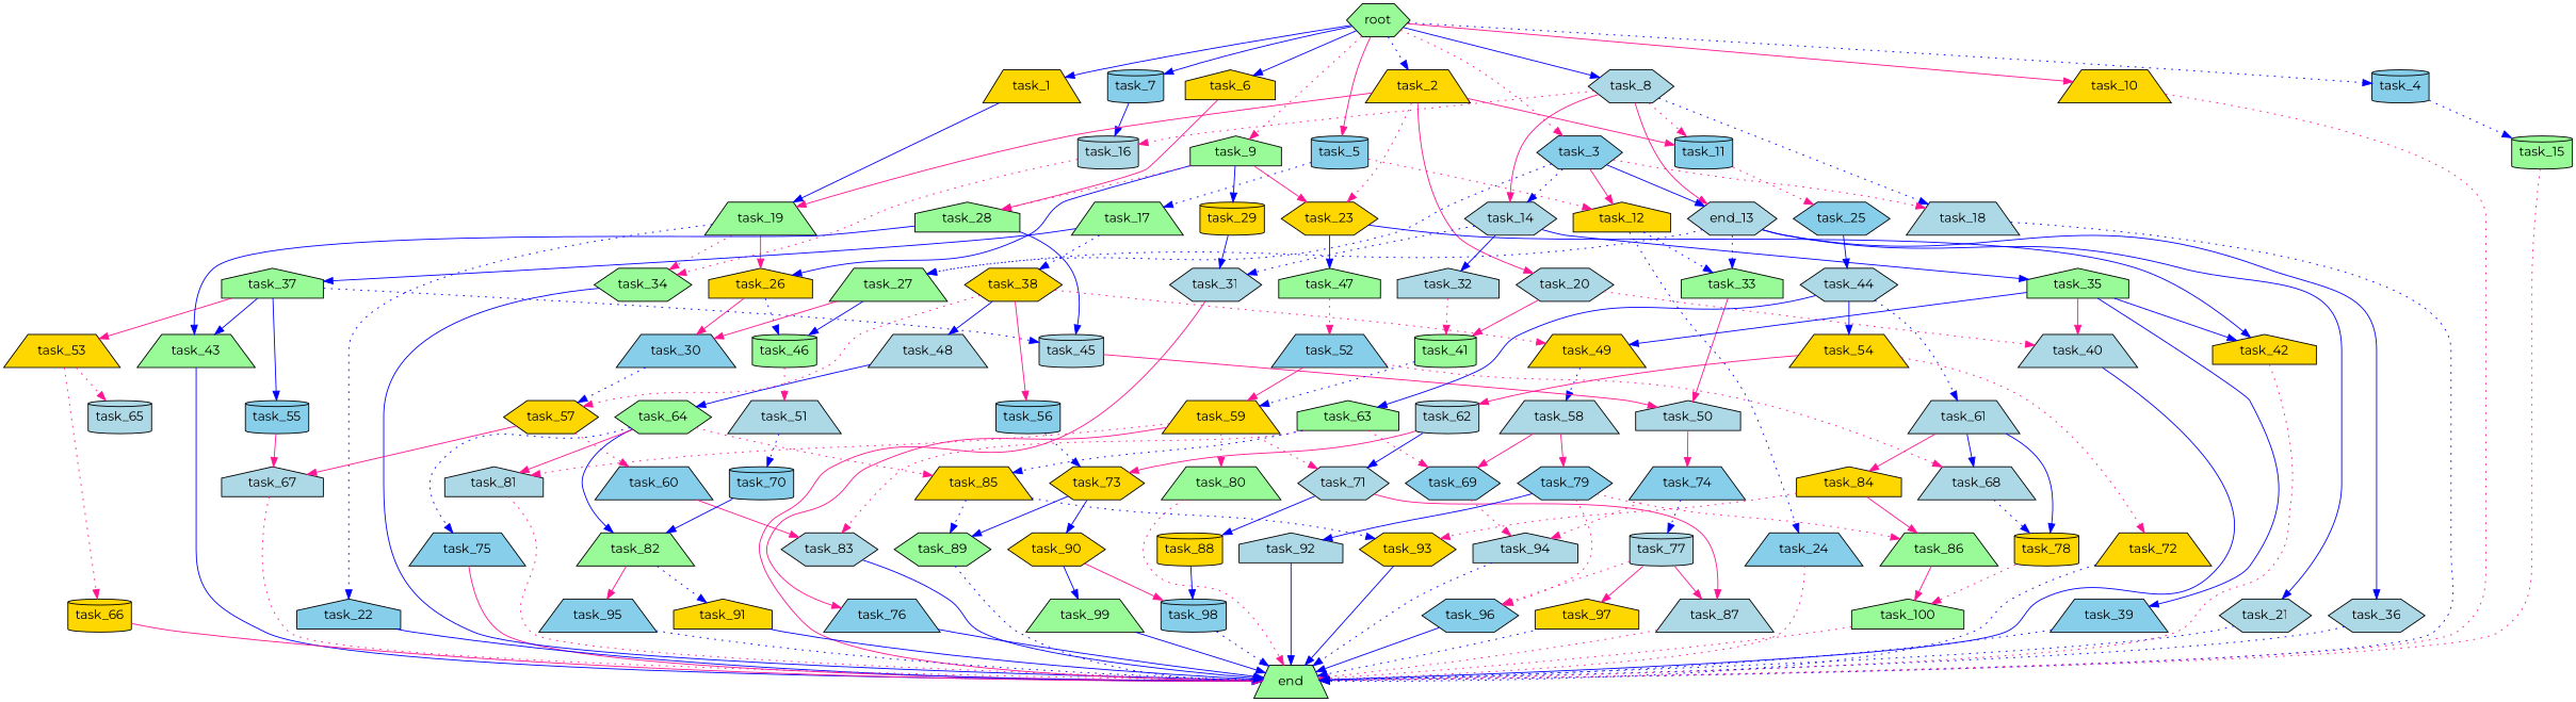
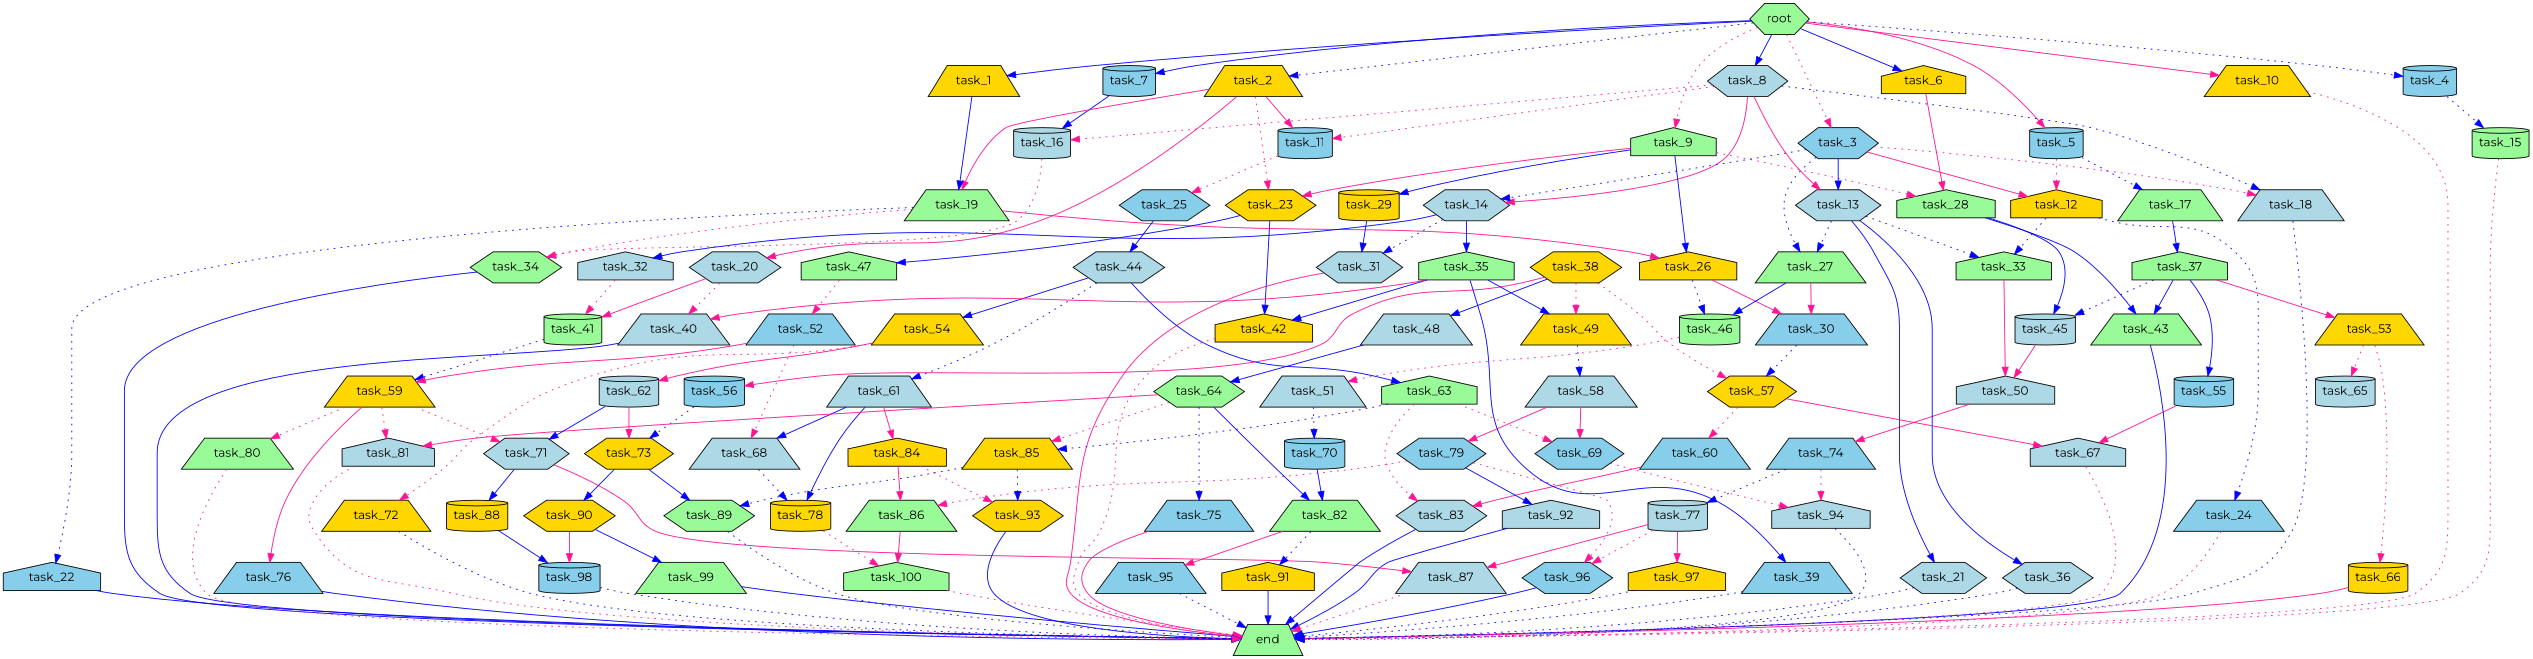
  digraph {
    fontname=Montserrat
    node [fillcolor=lightblue fontname=Montserrat shape=trapezium style=filled]
    edge [color=blue fontname=Montserrat style=solid]
    task_75 [fillcolor=skyblue]
    end [fillcolor=palegreen]
    task_100 [fillcolor=palegreen shape=house]
    task_92 [shape=house]
    task_19 [fillcolor=palegreen]
    task_22 [fillcolor=skyblue shape=house]
    task_26 [fillcolor=gold shape=house]
    task_34 [fillcolor=palegreen shape=hexagon]
    task_30 [fillcolor=skyblue]
    task_46 [fillcolor=palegreen shape=cylinder]
    task_78 [fillcolor=gold shape=cylinder]
    task_68
    task_71 [shape=hexagon]
    task_88 [fillcolor=gold shape=cylinder]
    task_87
    task_98 [fillcolor=skyblue shape=cylinder]
    task_60 [fillcolor=skyblue]
    task_83 [shape=hexagon]
    task_73 [fillcolor=gold shape=hexagon]
    task_89 [fillcolor=palegreen shape=hexagon]
    task_90 [fillcolor=gold shape=hexagon]
    task_99 [fillcolor=palegreen]
    task_50 [shape=house]
    task_74 [fillcolor=skyblue]
    task_94 [shape=house]
    task_77 [shape=cylinder]
    task_31 [shape=hexagon]
    task_10 [fillcolor=gold]
    task_49 [fillcolor=gold]
    task_58
    task_79 [fillcolor=skyblue shape=hexagon]
    task_69 [fillcolor=skyblue shape=hexagon]
    task_12 [fillcolor=gold shape=house]
    task_33 [fillcolor=palegreen shape=house]
    task_24 [fillcolor=skyblue]
    task_96 [fillcolor=skyblue shape=hexagon]
    task_86 [fillcolor=palegreen]
    task_37 [fillcolor=palegreen shape=house]
    task_55 [fillcolor=skyblue shape=cylinder]
    task_45 [shape=cylinder]
    task_43 [fillcolor=palegreen]
    task_53 [fillcolor=gold]
    task_67 [shape=house]
    task_65 [shape=cylinder]
    task_66 [fillcolor=gold shape=cylinder]
    task_61
    task_84 [fillcolor=gold shape=house]
    task_93 [fillcolor=gold shape=hexagon]
    task_42 [fillcolor=gold shape=house]
    task_70 [fillcolor=skyblue shape=cylinder]
    task_51
    task_82 [fillcolor=palegreen]
    root [fillcolor=palegreen shape=hexagon]
    task_7 [fillcolor=skyblue shape=cylinder]
    task_2 [fillcolor=gold]
    task_5 [fillcolor=skyblue shape=cylinder]
    task_8 [shape=hexagon]
    task_9 [fillcolor=palegreen shape=house]
    task_1 [fillcolor=gold]
    task_6 [fillcolor=gold shape=house]
    task_4 [fillcolor=skyblue shape=cylinder]
    task_3 [fillcolor=skyblue shape=hexagon]
    task_16 [shape=cylinder]
    task_11 [fillcolor=skyblue shape=cylinder]
    task_20 [shape=hexagon]
    task_23 [fillcolor=gold shape=hexagon]
    task_17 [fillcolor=palegreen]
-   task_13 [shape=hexagon label=end_13]
+   task_13 [shape=hexagon]
    task_14 [shape=hexagon]
    task_18
    task_28 [fillcolor=palegreen shape=house]
    task_29 [fillcolor=gold shape=cylinder]
    task_15 [fillcolor=palegreen shape=cylinder]
    task_27 [fillcolor=palegreen]
    task_56 [fillcolor=skyblue shape=cylinder]
    task_95 [fillcolor=skyblue]
    task_32 [shape=house]
    task_41 [fillcolor=palegreen shape=cylinder]
    task_59 [fillcolor=gold]
    task_25 [fillcolor=skyblue shape=hexagon]
    task_44 [shape=hexagon]
    task_54 [fillcolor=gold]
    task_63 [fillcolor=palegreen shape=house]
    task_36 [shape=hexagon]
    task_57 [fillcolor=gold shape=hexagon]
    task_40
    task_47 [fillcolor=palegreen shape=house]
    task_21 [shape=hexagon]
    task_64 [fillcolor=palegreen shape=hexagon]
    task_48
    task_81 [shape=house]
    task_85 [fillcolor=gold]
    task_38 [fillcolor=gold shape=hexagon]
    task_62 [shape=cylinder]
    task_72 [fillcolor=gold]
    task_52 [fillcolor=skyblue]
    task_76 [fillcolor=skyblue]
    task_80 [fillcolor=palegreen]
    task_35 [fillcolor=palegreen shape=house]
    task_97 [fillcolor=gold shape=house]
    task_91 [fillcolor=gold shape=house]
    task_39 [fillcolor=skyblue]
    task_75 -> end [color=deeppink]
    task_100 -> end [color=deeppink style=dotted]
    task_92 -> end
    task_19 -> task_22 [style=dotted]
    task_19 -> task_26 [color=deeppink]
    task_19 -> task_34 [color=deeppink style=dotted]
    task_22 -> end
    task_26 -> task_30 [color=deeppink]
    task_26 -> task_46 [style=dotted]
    task_34 -> end
    task_30 -> task_57 [style=dotted]
    task_46 -> task_51 [color=deeppink style=dotted]
    task_78 -> task_100 [color=deeppink style=dotted]
    task_68 -> task_78 [style=dotted]
    task_71 -> task_88
    task_71 -> task_87 [color=deeppink]
    task_88 -> task_98
    task_87 -> end [color=deeppink style=dotted]
    task_98 -> end [style=dotted]
    task_60 -> task_83 [color=deeppink]
    task_83 -> end
    task_73 -> task_89
    task_73 -> task_90
    task_89 -> end [style=dotted]
    task_90 -> task_98 [color=deeppink]
    task_90 -> task_99
    task_99 -> end
    task_50 -> task_74 [color=deeppink]
    task_74 -> task_94 [color=deeppink style=dotted]
    task_74 -> task_77 [style=dotted]
    task_94 -> end [style=dotted]
    task_77 -> task_87 [color=deeppink]
    task_77 -> task_96 [color=deeppink style=dotted]
    task_77 -> task_97 [color=deeppink]
    task_31 -> end [color=deeppink]
    task_10 -> end [color=deeppink style=dotted]
    task_49 -> task_58 [style=dotted]
    task_58 -> task_79 [color=deeppink]
    task_58 -> task_69 [color=deeppink]
    task_79 -> task_92
    task_79 -> task_96 [color=deeppink style=dotted]
    task_79 -> task_86 [color=deeppink style=dotted]
    task_69 -> task_94 [color=deeppink style=dotted]
    task_12 -> task_33 [style=dotted]
    task_12 -> task_24 [style=dotted]
    task_33 -> task_50 [color=deeppink]
    task_24 -> end [color=deeppink style=dotted]
    task_96 -> end
    task_86 -> task_100 [color=deeppink]
    task_37 -> task_55
    task_37 -> task_45 [style=dotted]
    task_37 -> task_43
    task_37 -> task_53 [color=deeppink]
    task_55 -> task_67 [color=deeppink]
    task_45 -> task_50 [color=deeppink]
    task_43 -> end
    task_53 -> task_65 [color=deeppink style=dotted]
    task_53 -> task_66 [color=deeppink style=dotted]
    task_67 -> end [color=deeppink style=dotted]
    task_66 -> end [color=deeppink]
    task_61 -> task_78
    task_61 -> task_68
    task_61 -> task_84 [color=deeppink]
    task_84 -> task_86 [color=deeppink]
    task_84 -> task_93 [color=deeppink style=dotted]
    task_93 -> end
    task_42 -> end [color=deeppink style=dotted]
    task_70 -> task_82
    task_51 -> task_70 [style=dotted]
    task_82 -> task_95 [color=deeppink]
    task_82 -> task_91 [style=dotted]
    root -> task_10 [color=deeppink]
    root -> task_7
    root -> task_2 [style=dotted]
    root -> task_5 [color=deeppink]
    root -> task_8
    root -> task_9 [color=deeppink style=dotted]
    root -> task_1
    root -> task_6
    root -> task_4 [style=dotted]
    root -> task_3 [color=deeppink style=dotted]
    task_7 -> task_16
    task_2 -> task_19 [color=deeppink]
    task_2 -> task_11 [color=deeppink]
    task_2 -> task_20 [color=deeppink]
    task_2 -> task_23 [color=deeppink style=dotted]
    task_5 -> task_12 [color=deeppink style=dotted]
    task_5 -> task_17 [style=dotted]
    task_8 -> task_16 [color=deeppink style=dotted]
    task_8 -> task_11 [color=deeppink style=dotted]
    task_8 -> task_13 [color=deeppink]
    task_8 -> task_14 [color=deeppink]
    task_8 -> task_18 [style=dotted]
    task_9 -> task_26
    task_9 -> task_23 [color=deeppink]
    task_9 -> task_28 [color=deeppink style=dotted]
    task_9 -> task_29
    task_1 -> task_19
    task_6 -> task_28 [color=deeppink]
    task_4 -> task_15 [style=dotted]
    task_3 -> task_12 [color=deeppink]
    task_3 -> task_13
    task_3 -> task_14 [style=dotted]
    task_3 -> task_18 [color=deeppink style=dotted]
    task_3 -> task_27 [style=dotted]
    task_16 -> task_34 [color=deeppink style=dotted]
    task_11 -> task_25 [color=deeppink style=dotted]
    task_20 -> task_41 [color=deeppink]
    task_20 -> task_40 [color=deeppink style=dotted]
    task_23 -> task_42
    task_23 -> task_47
    task_17 -> task_37
-   task_17 -> task_38 [style=dotted]
    task_13 -> task_33 [style=dotted]
    task_13 -> task_27 [style=dotted]
    task_13 -> task_36
    task_13 -> task_21
    task_14 -> task_31 [style=dotted]
    task_14 -> task_32
    task_14 -> task_35
    task_18 -> end [style=dotted]
    task_28 -> task_45
    task_28 -> task_43
    task_29 -> task_31
    task_15 -> end [color=deeppink style=dotted]
    task_27 -> task_30 [color=deeppink]
    task_27 -> task_46
    task_56 -> task_73 [style=dotted]
    task_95 -> end [style=dotted]
    task_32 -> task_41 [color=deeppink style=dotted]
    task_41 -> task_59 [style=dotted]
    task_59 -> task_71 [color=deeppink style=dotted]
    task_59 -> task_81 [color=deeppink style=dotted]
    task_59 -> task_76 [color=deeppink]
    task_59 -> task_80 [color=deeppink style=dotted]
    task_25 -> task_44
    task_44 -> task_61 [style=dotted]
    task_44 -> task_54
    task_44 -> task_63
    task_54 -> task_62 [color=deeppink]
    task_54 -> task_72 [color=deeppink style=dotted]
    task_63 -> task_83 [color=deeppink style=dotted]
    task_63 -> task_69 [color=deeppink style=dotted]
    task_63 -> task_85 [style=dotted]
    task_36 -> end [style=dotted]
    task_57 -> task_60 [color=deeppink style=dotted]
    task_57 -> task_67 [color=deeppink]
    task_40 -> end
    task_47 -> task_52 [color=deeppink style=dotted]
    task_21 -> end [style=dotted]
    task_64 -> task_75 [style=dotted]
    task_64 -> task_82
    task_64 -> task_81 [color=deeppink]
    task_64 -> task_85 [color=deeppink style=dotted]
    task_48 -> task_64
    task_81 -> end [color=deeppink style=dotted]
    task_85 -> task_89 [style=dotted]
    task_85 -> task_93 [style=dotted]
    task_38 -> task_49 [color=deeppink style=dotted]
    task_38 -> task_56 [color=deeppink]
    task_38 -> task_57 [color=deeppink style=dotted]
    task_38 -> task_48
    task_62 -> task_71
    task_62 -> task_73 [color=deeppink]
    task_72 -> end [style=dotted]
    task_52 -> task_68 [color=deeppink style=dotted]
    task_52 -> task_59 [color=deeppink]
    task_76 -> end
    task_80 -> end [color=deeppink style=dotted]
    task_35 -> task_49
    task_35 -> task_42
    task_35 -> task_40 [color=deeppink]
    task_35 -> task_39
    task_97 -> end [style=dotted]
    task_91 -> end
    task_39 -> end [style=dotted]
  }
